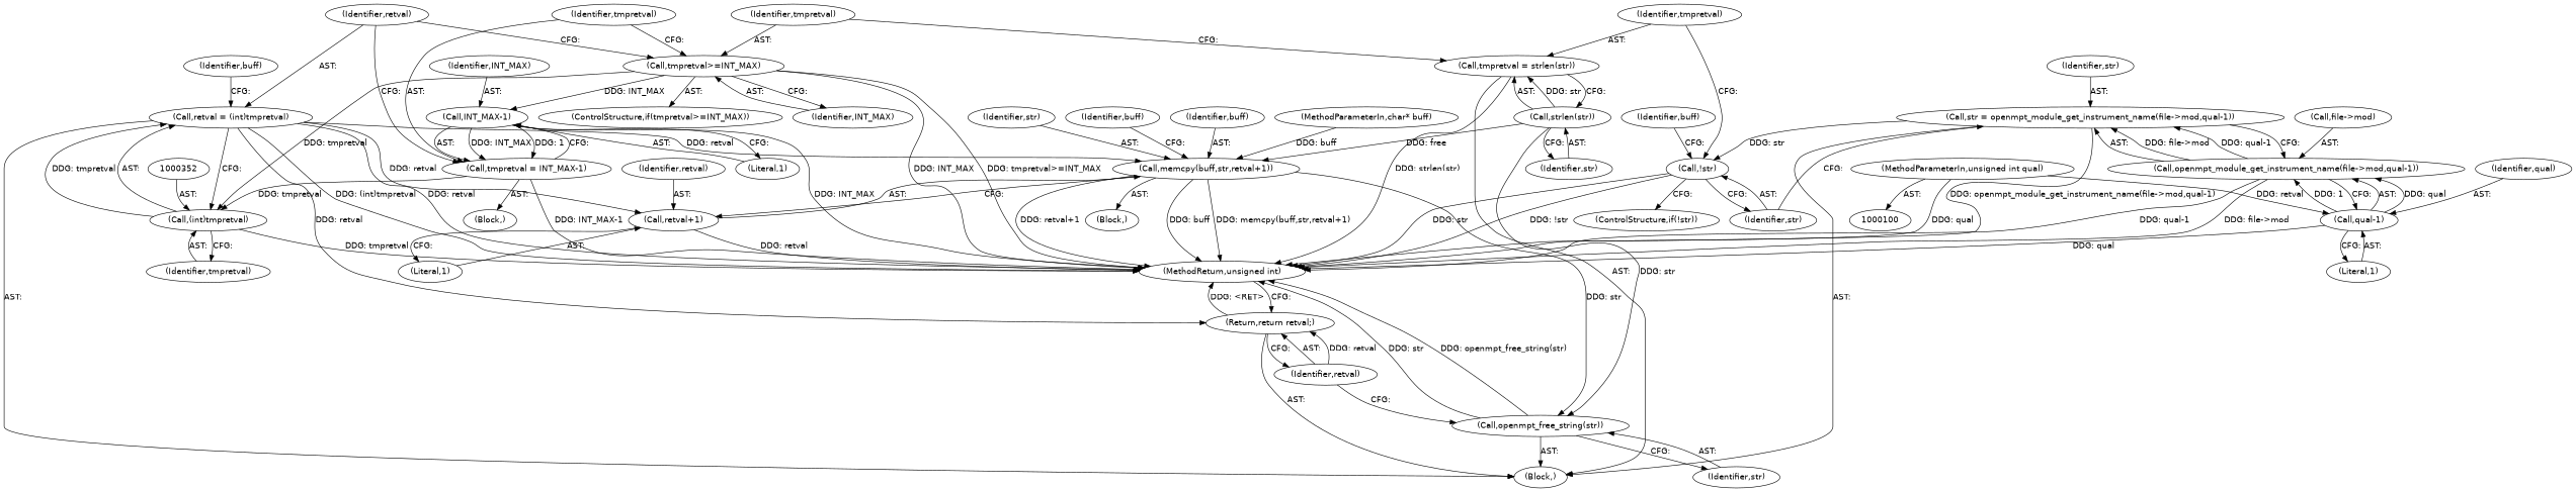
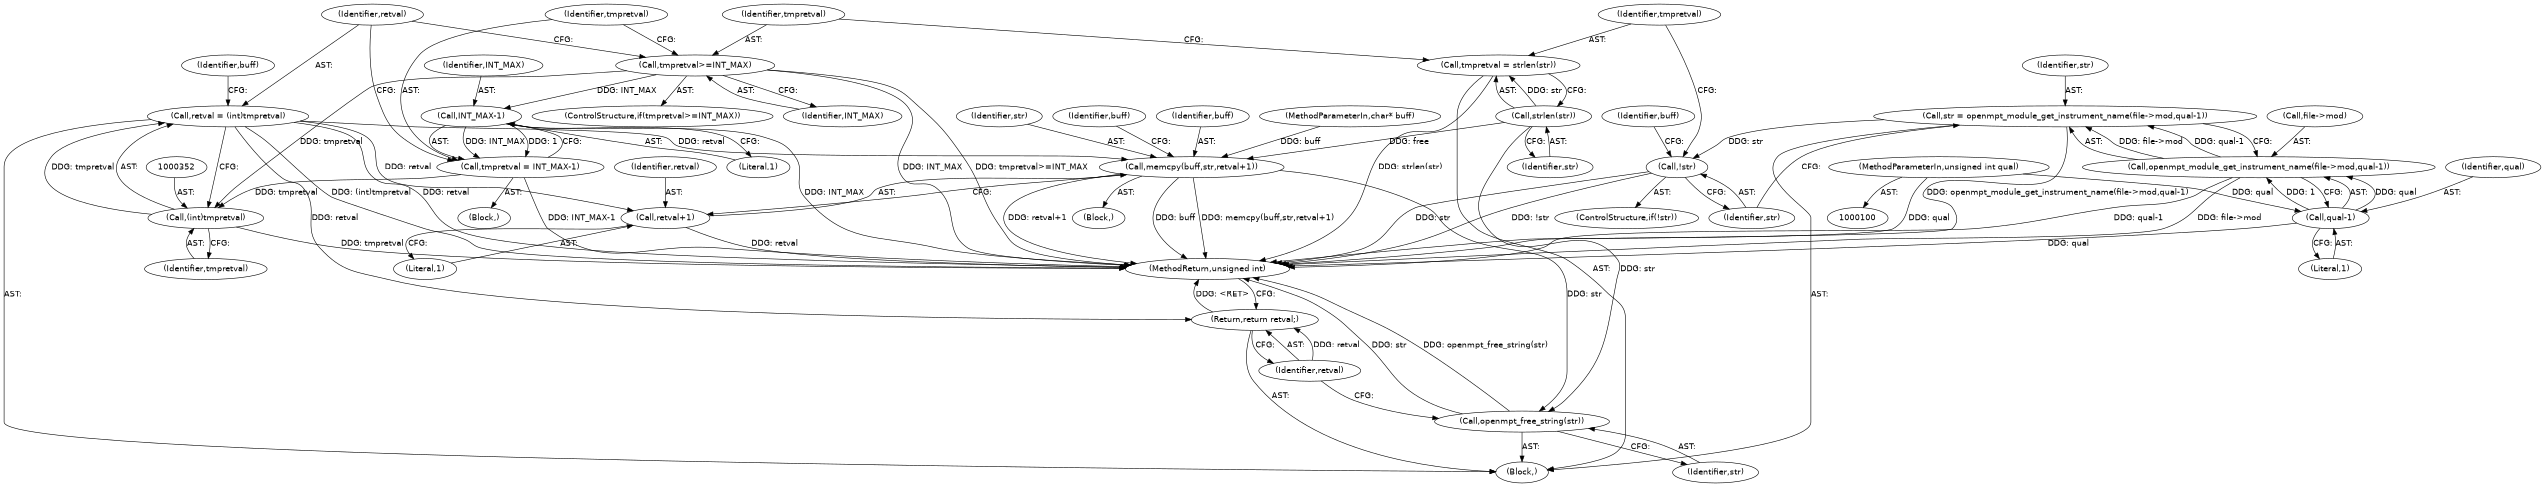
  digraph {
    fontname="DejaVu Sans"
    node [fontname="DejaVu Sans"]
    edge [fontname="DejaVu Sans"]
    n1 [label="(Call,str = openmpt_module_get_instrument_name(file->mod,qual-1))"]
    n2 [label="(Call,openmpt_module_get_instrument_name(file->mod,qual-1))"]
    n3 [label="(Call,!str)"]
    n4 [label="(MethodReturn,unsigned int)"]
    n5 [label="(Block,)"]
    n6 [label="(Call,qual-1)"]
    n7 [label="(Identifier,str)"]
    n8 [label="(ControlStructure,if(!str))"]
    n9 [label="(Return,return retval;)"]
    n10 [label="(Literal,1)"]
    n11 [label="(MethodParameterIn,unsigned int qual)"]
    1000100
    n13 [label="(Call,strlen(str))"]
    n14 [label="(Call,tmpretval = strlen(str))"]
    n15 [label="(Call,memcpy(buff,str,retval+1))"]
    n16 [label="(Call,openmpt_free_string(str))"]
    n17 [label="(Identifier,str)"]
    n18 [label="(Call,retval+1)"]
    n19 [label="(Block,)"]
    n20 [label="(Identifier,str)"]
    n21 [label="(Call,tmpretval>=INT_MAX)"]
    n22 [label="(Call,INT_MAX-1)"]
    n23 [label="(Call,(int)tmpretval)"]
    n24 [label="(Identifier,INT_MAX)"]
    n25 [label="(ControlStructure,if(tmpretval>=INT_MAX))"]
    n26 [label="(Call,tmpretval = INT_MAX-1)"]
    n27 [label="(Literal,1)"]
    n28 [label="(Call,retval = (int)tmpretval)"]
    n29 [label="(Identifier,tmpretval)"]
    n30 [label="(Block,)"]
    n31 [label="(Literal,1)"]
    n32 [label="(Identifier,retval)"]
    n33 [label="(Call,file->mod)"]
    n34 [label="(Identifier,tmpretval)"]
    n35 [label="(Identifier,str)"]
    n36 [label="(Identifier,tmpretval)"]
    n37 [label="(Identifier,qual)"]
    n38 [label="(Identifier,buff)"]
    n39 [label="(Identifier,tmpretval)"]
    n40 [label="(Identifier,INT_MAX)"]
    n41 [label="(Identifier,retval)"]
    n42 [label="(Identifier,str)"]
    n43 [label="(Identifier,buff)"]
    n44 [label="(Identifier,retval)"]
    n45 [label="(Identifier,buff)"]
    n46 [label="(Identifier,buff)"]
    n47 [label="(MethodParameterIn,char* buff)"]
    n48 [label=1000352]
    n1 -> n2 [label="CFG: "]
    n1 -> n3 [label="DDG: str"]
    n1 -> n4 [label="DDG: openmpt_module_get_instrument_name(file->mod,qual-1)"]
    n1 -> n5 [label="AST: "]
    n2 -> n1 [label="AST: "]
    n2 -> n1 [label="DDG: file->mod"]
    n2 -> n1 [label="DDG: qual-1"]
    n2 -> n4 [label="DDG: qual-1"]
    n2 -> n4 [label="DDG: file->mod"]
    n2 -> n6 [label="CFG: "]
    n3 -> n4 [label="DDG: !str"]
    n3 -> n4 [label="DDG: str"]
    n3 -> n7 [label="CFG: "]
-   n3 -> n8 [label="CFG: "]
+   n3 -> n8 [label="AST: "]
    n4 -> n9 [label="CFG: "]
    n6 -> n2 [label="AST: "]
    n6 -> n2 [label="DDG: qual"]
    n6 -> n2 [label="DDG: 1"]
    n6 -> n4 [label="DDG: qual"]
    n6 -> n10 [label="CFG: "]
    n7 -> n1 [label="CFG: "]
    n7 -> n3 [label="AST: "]
    n9 -> n4 [label="DDG: <RET>"]
    n9 -> n5 [label="AST: "]
    n9 -> n32 [label="CFG: "]
    n10 -> n6 [label="AST: "]
    n11 -> n4 [label="DDG: qual"]
-   n11 -> n6 [label="DDG: retval"]
+   n11 -> n6 [label="DDG: qual"]
    n11 -> 1000100 [label="AST: "]
    n13 -> n14 [label="AST: "]
    n13 -> n14 [label="DDG: str"]
    n13 -> n15 [label="DDG: free"]
    n13 -> n16 [label="DDG: str"]
    n13 -> n17 [label="CFG: "]
    n14 -> n4 [label="DDG: strlen(str)"]
    n14 -> n5 [label="AST: "]
    n14 -> n13 [label="CFG: "]
    n15 -> n4 [label="DDG: memcpy(buff,str,retval+1)"]
    n15 -> n4 [label="DDG: retval+1"]
    n15 -> n4 [label="DDG: buff"]
    n15 -> n16 [label="DDG: str"]
    n15 -> n18 [label="CFG: "]
    n15 -> n19 [label="AST: "]
    n16 -> n4 [label="DDG: str"]
    n16 -> n4 [label="DDG: openmpt_free_string(str)"]
    n16 -> n5 [label="AST: "]
    n16 -> n20 [label="CFG: "]
    n17 -> n13 [label="AST: "]
    n18 -> n4 [label="DDG: retval"]
    n18 -> n15 [label="AST: "]
    n18 -> n31 [label="CFG: "]
    n20 -> n16 [label="AST: "]
    n21 -> n4 [label="DDG: INT_MAX"]
    n21 -> n4 [label="DDG: tmpretval>=INT_MAX"]
    n21 -> n22 [label="DDG: INT_MAX"]
    n21 -> n23 [label="DDG: tmpretval"]
    n21 -> n24 [label="CFG: "]
    n21 -> n25 [label="AST: "]
    n22 -> n4 [label="DDG: INT_MAX"]
    n22 -> n26 [label="AST: "]
    n22 -> n26 [label="DDG: INT_MAX"]
    n22 -> n26 [label="DDG: 1"]
    n22 -> n27 [label="CFG: "]
    n23 -> n4 [label="DDG: tmpretval"]
    n23 -> n28 [label="AST: "]
    n23 -> n28 [label="DDG: tmpretval"]
    n23 -> n29 [label="CFG: "]
    n24 -> n21 [label="AST: "]
    n26 -> n4 [label="DDG: INT_MAX-1"]
    n26 -> n22 [label="CFG: "]
    n26 -> n23 [label="DDG: tmpretval"]
    n26 -> n30 [label="AST: "]
    n27 -> n22 [label="AST: "]
    n28 -> n4 [label="DDG: (int)tmpretval"]
    n28 -> n4 [label="DDG: retval"]
    n28 -> n5 [label="AST: "]
    n28 -> n9 [label="DDG: retval"]
    n28 -> n15 [label="DDG: retval"]
    n28 -> n18 [label="DDG: retval"]
    n28 -> n23 [label="CFG: "]
    n29 -> n23 [label="AST: "]
    n31 -> n18 [label="AST: "]
    n32 -> n9 [label="AST: "]
    n32 -> n9 [label="DDG: retval"]
    n32 -> n16 [label="CFG: "]
    n33 -> n2 [label="AST: "]
    n34 -> n21 [label="CFG: "]
    n34 -> n26 [label="AST: "]
    n35 -> n1 [label="AST: "]
    n36 -> n3 [label="CFG: "]
    n36 -> n14 [label="AST: "]
    n37 -> n6 [label="AST: "]
    n38 -> n3 [label="CFG: "]
    n39 -> n14 [label="CFG: "]
    n39 -> n21 [label="AST: "]
    n40 -> n22 [label="AST: "]
    n41 -> n21 [label="CFG: "]
    n41 -> n26 [label="CFG: "]
    n41 -> n28 [label="AST: "]
    n42 -> n15 [label="AST: "]
    n43 -> n15 [label="CFG: "]
    n44 -> n18 [label="AST: "]
    n45 -> n15 [label="AST: "]
    n46 -> n28 [label="CFG: "]
    n47 -> n15 [label="DDG: buff"]
    n48 -> n23 [label="AST: "]
  }
